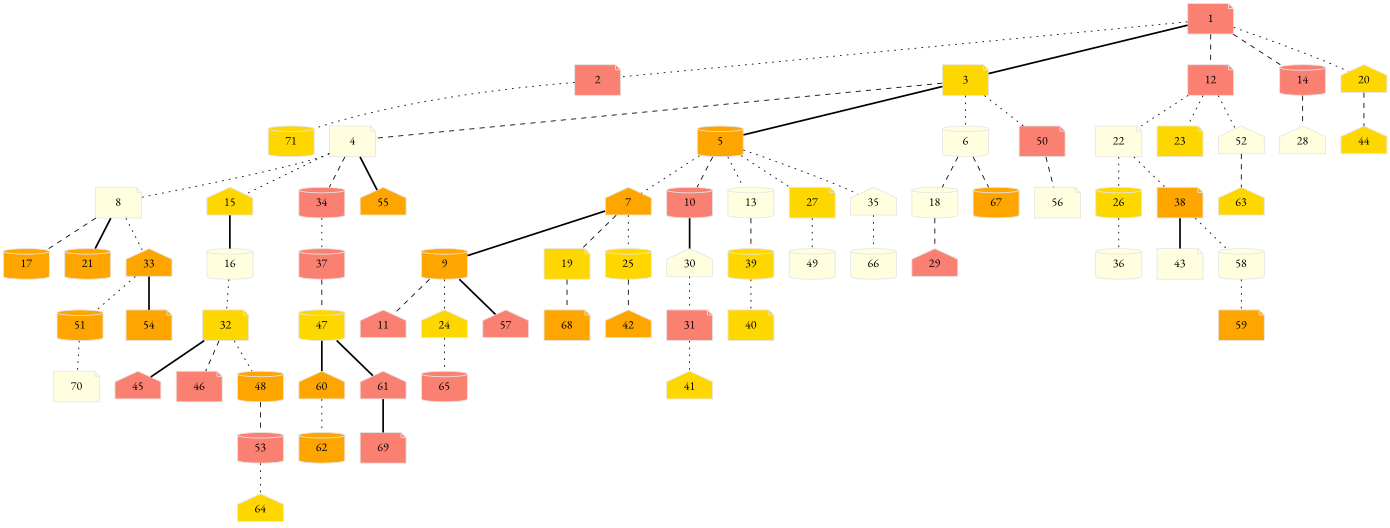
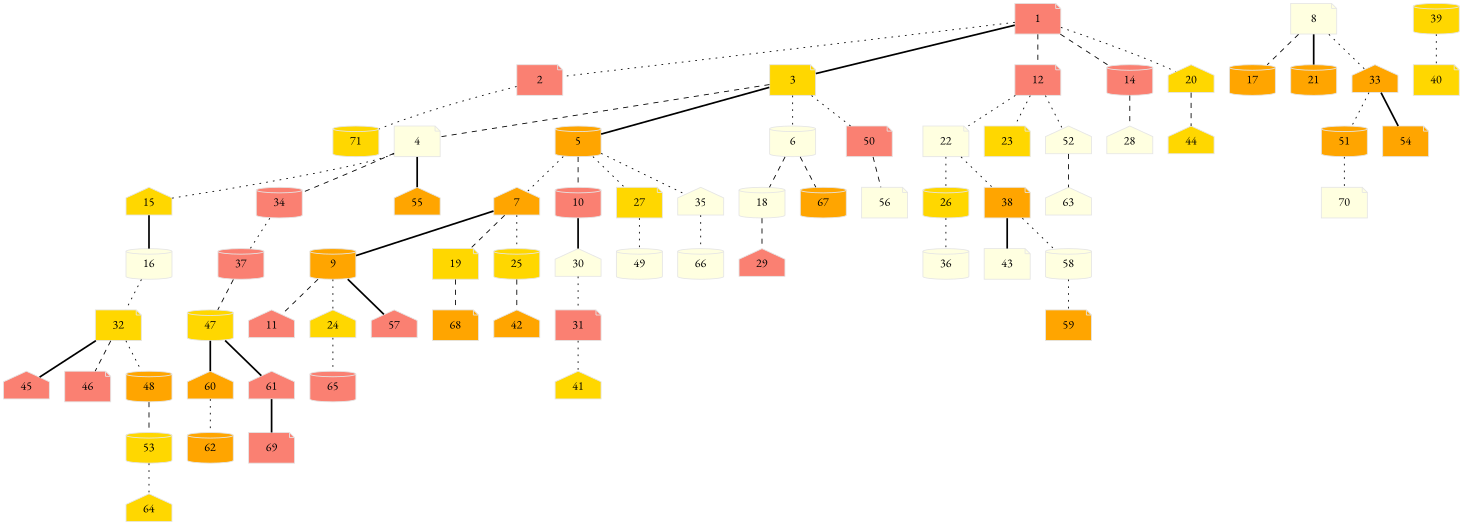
  graph {
    fontname="EB Garamond"
    node [color=gray90 fillcolor=gold fontname="EB Garamond" shape=cylinder style=filled]
    edge [fontname="EB Garamond" style=dotted weight=1.0]
    1 [fillcolor=salmon shape=note]
    2 [fillcolor=salmon shape=note]
    3 [shape=note]
    12 [fillcolor=salmon shape=note]
    14 [fillcolor=salmon]
    20 [shape=house]
    71
    4 [fillcolor=lightyellow shape=note]
    5 [fillcolor=orange]
    6 [fillcolor=lightyellow]
    50 [fillcolor=salmon shape=note]
    22 [fillcolor=lightyellow shape=note]
    23 [shape=note]
    52 [fillcolor=lightyellow shape=house]
    28 [fillcolor=lightyellow shape=house]
    44 [shape=house]
    8 [fillcolor=lightyellow shape=note]
    15 [shape=house]
    34 [fillcolor=salmon]
    55 [fillcolor=orange shape=house]
    7 [fillcolor=orange shape=house]
    10 [fillcolor=salmon]
-   13 [fillcolor=lightyellow]
    27 [shape=note]
    35 [fillcolor=lightyellow shape=house]
    18 [fillcolor=lightyellow]
    67 [fillcolor=orange]
    56 [fillcolor=lightyellow shape=note]
    17 [fillcolor=orange]
    21 [fillcolor=orange]
    33 [fillcolor=orange shape=house]
    16 [fillcolor=lightyellow]
    37 [fillcolor=salmon]
    9 [fillcolor=orange]
    19 [shape=note]
    25
    30 [fillcolor=lightyellow shape=house]
    39
    49 [fillcolor=lightyellow]
    66 [fillcolor=lightyellow]
    29 [fillcolor=salmon shape=house]
    11 [fillcolor=salmon shape=house]
    24 [shape=house]
    57 [fillcolor=salmon shape=house]
    68 [fillcolor=orange shape=note]
    42 [fillcolor=orange shape=house]
    51 [fillcolor=orange]
    54 [fillcolor=orange shape=note]
    65 [fillcolor=salmon]
    31 [fillcolor=salmon shape=note]
    26
    38 [fillcolor=orange shape=note]
-   63 [shape=house]
+   63 [fillcolor=lightyellow shape=house]
    40 [shape=note]
    32 [shape=note]
    45 [fillcolor=salmon shape=house]
    46 [fillcolor=salmon shape=note]
    48 [fillcolor=orange]
    36 [fillcolor=lightyellow]
    43 [fillcolor=lightyellow shape=note]
    58 [fillcolor=lightyellow]
    41 [shape=house]
-   53 [fillcolor=salmon]
+   53
    70 [fillcolor=lightyellow shape=note]
    47
    60 [fillcolor=orange shape=house]
    61 [fillcolor=salmon shape=house]
    59 [fillcolor=orange shape=note]
    62 [fillcolor=orange]
    69 [fillcolor=salmon shape=note]
    64 [shape=house]
    1 -- 2
    1 -- 3 [style=bold]
    1 -- 12 [style=dashed]
    1 -- 14 [style=dashed]
    1 -- 20
    2 -- 71
    3 -- 4 [style=dashed]
    3 -- 5 [style=bold]
    3 -- 6
    3 -- 50
    12 -- 22
    12 -- 23
    12 -- 52 [weight=2.0]
    14 -- 28 [style=dashed weight=3.0]
    20 -- 44 [style=dashed]
-   4 -- 8
    4 -- 15
    4 -- 34 [style=dashed]
    4 -- 55 [style=bold]
    5 -- 7 [weight=3.0]
    5 -- 10 [style=dashed]
-   5 -- 13
    5 -- 27
    5 -- 35
    6 -- 18 [style=dashed]
    6 -- 67 [style=dashed]
    50 -- 56 [style=dashed]
    22 -- 26
    22 -- 38
    52 -- 63 [style=dashed]
    8 -- 17 [style=dashed]
    8 -- 21 [style=bold]
    8 -- 33
    15 -- 16 [style=bold weight=2.0]
    34 -- 37
    7 -- 9 [style=bold]
    7 -- 19 [style=dashed]
    7 -- 25
    10 -- 30 [style=bold]
-   13 -- 39 [style=dashed]
    27 -- 49
    35 -- 66 [weight=2.0]
    18 -- 29 [style=dashed]
    33 -- 51
    33 -- 54 [style=bold]
    16 -- 32
    37 -- 47 [style=dashed]
    9 -- 11 [style=dashed]
    9 -- 24 [weight=3.0]
    9 -- 57 [style=bold]
    19 -- 68 [style=dashed]
    25 -- 42 [style=dashed weight=2.0]
    30 -- 31
    39 -- 40
    24 -- 65
    51 -- 70
    31 -- 41
    26 -- 36
    38 -- 43 [style=bold]
    38 -- 58
    32 -- 45 [style=bold]
    32 -- 46 [style=dashed]
    32 -- 48
    48 -- 53 [style=dashed]
    58 -- 59 [weight=2.0]
    53 -- 64
    47 -- 60 [style=bold]
    47 -- 61 [style=bold]
    60 -- 62
    61 -- 69 [style=bold]
  }
